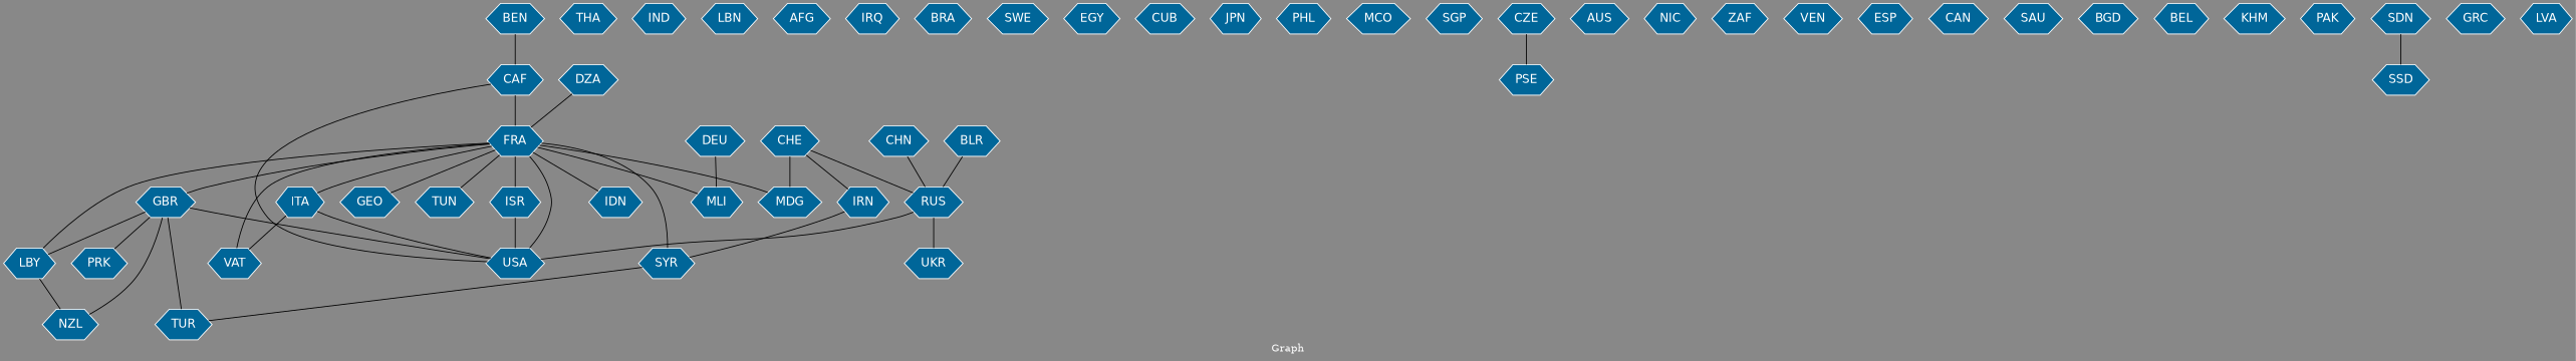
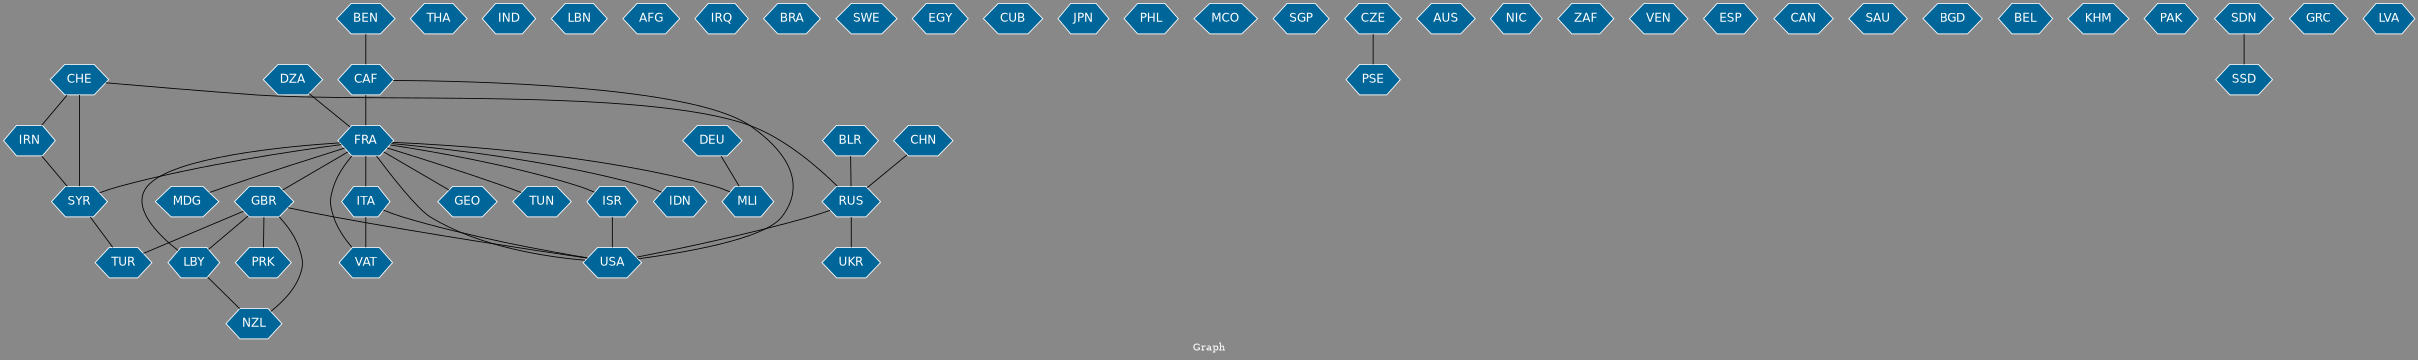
  graph {
    bgcolor="#888888"
    fontcolor=white
    fontsize=12
    label="Graph"
    node [color=white fillcolor="#006699" fontcolor=white fontname=Helvetica shape=hexagon style=filled]
    edge [arrowhead=open color=black fontcolor=white fontname=Courier fontsize=12 weight=1]
    n1 [label=TUN]
    n2 [label=ISR]
    n3 [label=USA]
    n4 [label=THA]
    n5 [label=UKR]
    n6 [label=IND]
    n7 [label=LBN]
    n8 [label=AFG]
    n9 [label=CAF]
    n10 [label=FRA]
    n11 [label=IDN]
    n12 [label=SYR]
    n13 [label=MDG]
    n14 [label=GBR]
    n15 [label=MLI]
    n16 [label=VAT]
    n17 [label=ITA]
    n18 [label=LBY]
    n19 [label=GEO]
    n20 [label=IRQ]
    n21 [label=TUR]
    n22 [label=PRK]
    n23 [label=NZL]
    n24 [label=BRA]
    n25 [label=DEU]
    n26 [label=SWE]
    n27 [label=CHN]
    n28 [label=RUS]
    n29 [label=EGY]
    n30 [label=DZA]
    n31 [label=CUB]
    n32 [label=JPN]
    n33 [label=CHE]
    n34 [label=IRN]
    n35 [label=PHL]
    n36 [label=MCO]
    n37 [label=SGP]
    n38 [label=PSE]
    n39 [label=CZE]
    n40 [label=BEN]
    n41 [label=AUS]
    n42 [label=NIC]
    n43 [label=ZAF]
    n44 [label=VEN]
    n45 [label=ESP]
    n46 [label=CAN]
    n47 [label=SAU]
    n48 [label=BGD]
    n49 [label=BLR]
    n50 [label=BEL]
    n51 [label=KHM]
    n52 [label=PAK]
    n53 [label=SSD]
    n54 [label=SDN]
    n55 [label=GRC]
    n56 [label=LVA]
    n2 -- n3 [weight=4]
    n9 -- n3
    n9 -- n10 [weight=6]
    n10 -- n1
    n10 -- n2
    n10 -- n3 [weight=2]
    n10 -- n11 [weight=2]
    n10 -- n12 [weight=3]
    n10 -- n13
    n10 -- n14 [weight=4]
    n10 -- n15 [weight=5]
    n10 -- n16 [weight=2]
    n10 -- n17 [weight=3]
    n10 -- n18
    n10 -- n19
    n12 -- n21 [weight=3]
    n14 -- n3
    n14 -- n18
    n14 -- n21 [weight=6]
    n14 -- n22
    n14 -- n23
    n17 -- n3
    n17 -- n16
    n18 -- n23
    n25 -- n15
    n27 -- n28
    n28 -- n3 [weight=2]
    n28 -- n5
    n30 -- n10 [weight=2]
-   n33 -- n13 [weight=12]
+   n33 -- n12 [weight=12]
    n33 -- n28
    n33 -- n34
    n34 -- n12
    n39 -- n38
    n40 -- n9 [weight=2]
    n49 -- n28
    n54 -- n53
  }
